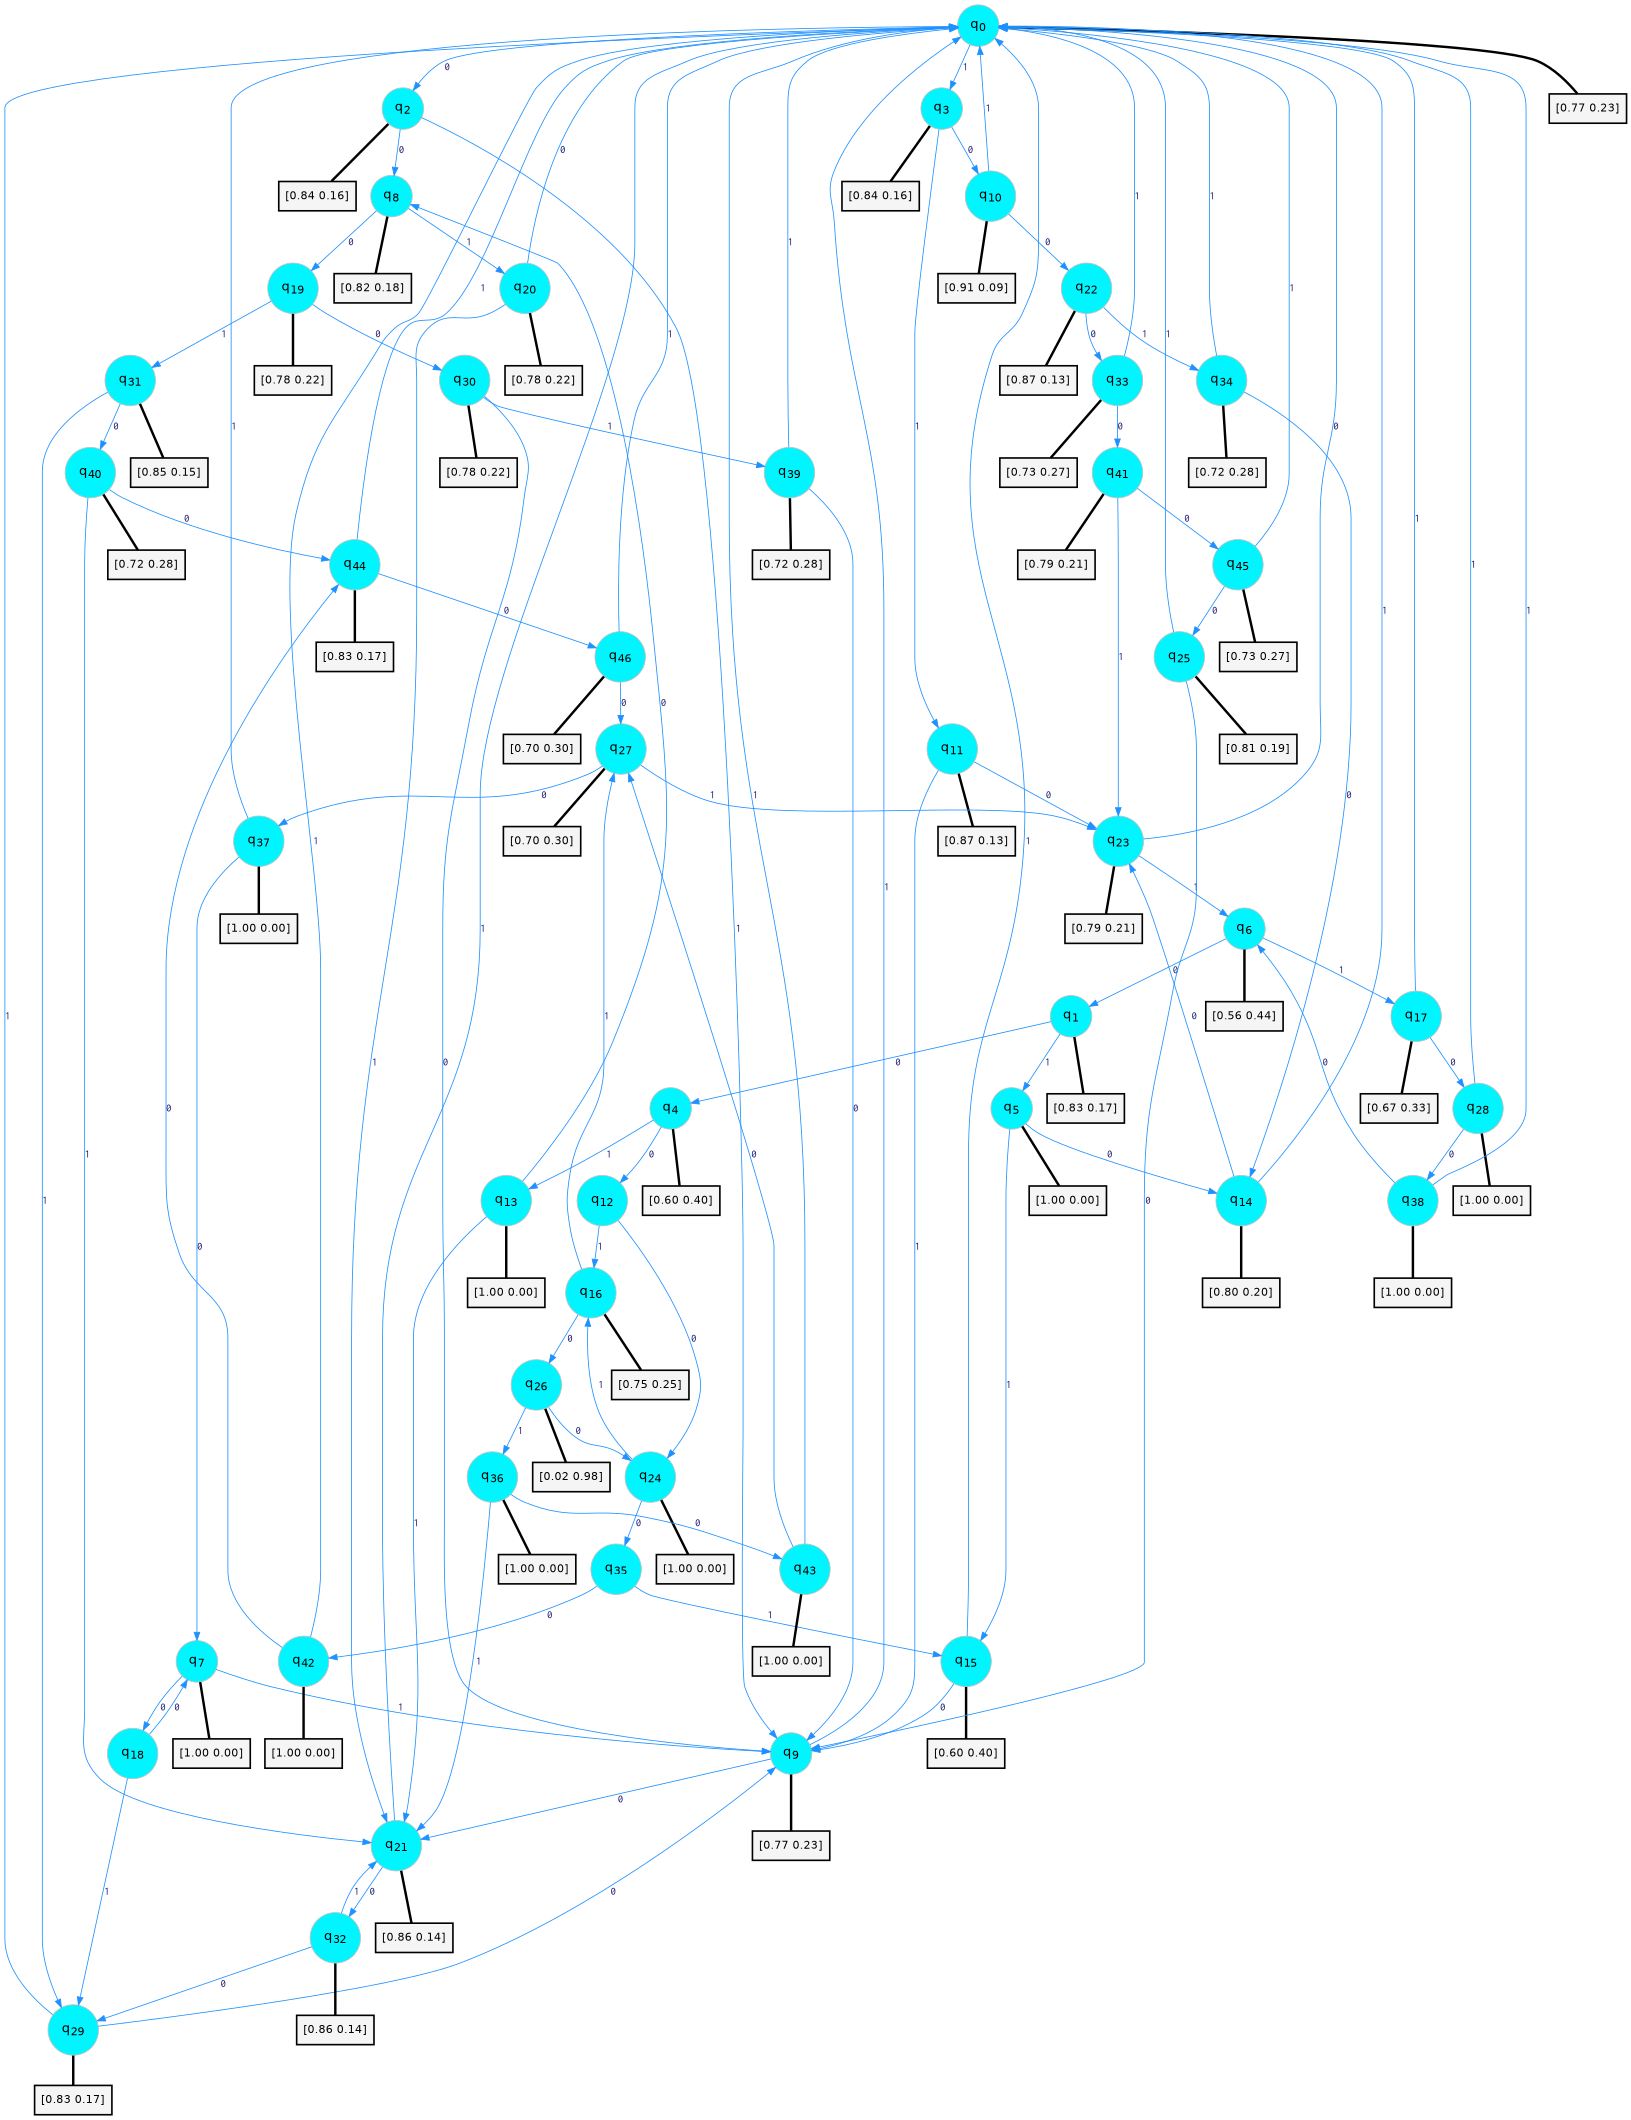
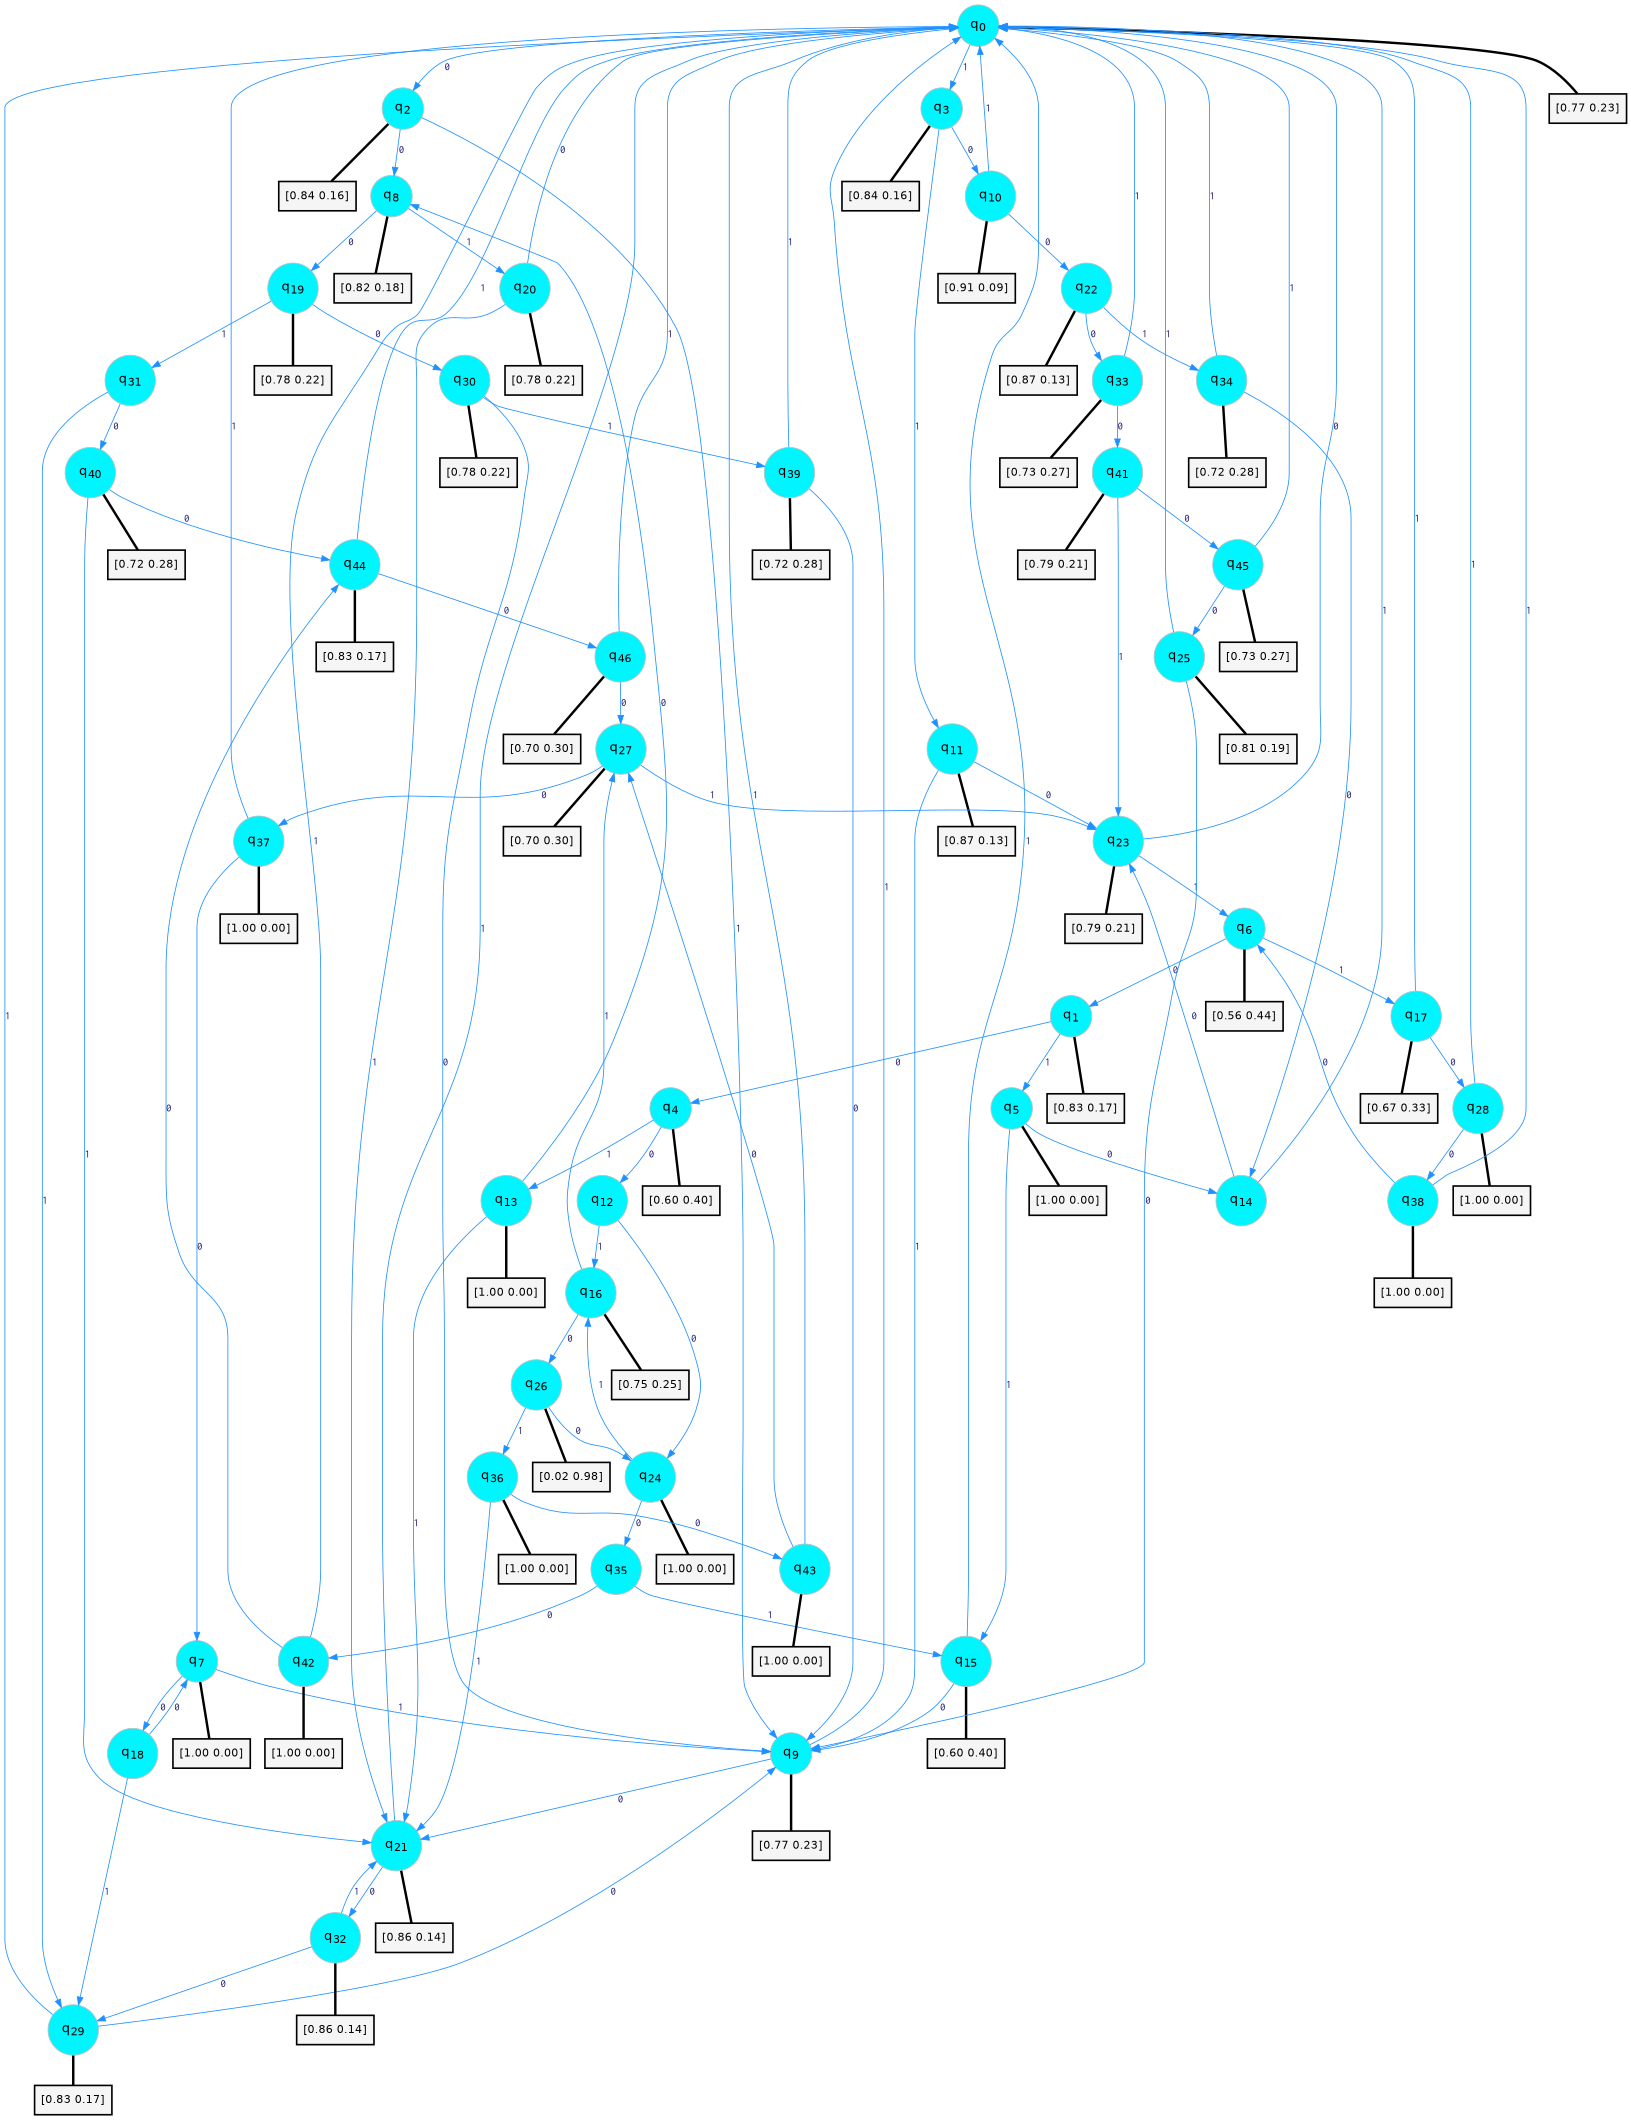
  digraph {
    rankdir=TD
    node [color=gray fillcolor=turquoise1 fontcolor=black fontname=Helvetica fontsize=16 fontweight=bold shape=circle style=filled]
    edge [arrowsize=1 color=dodgerblue1 fontcolor=midnightblue fontname=courier fontweight=bold penwidth=1 style=solid weight=20]
    n1 [label=<q<SUB>0</SUB>>]
    n2 [label=<q<SUB>2</SUB>>]
    n3 [label=<q<SUB>3</SUB>>]
    n4 [color=black fillcolor=whitesmoke fontsize=14 label="[0.77 0.23]" penwidth=2 shape=box]
    n5 [label=<q<SUB>8</SUB>>]
    n6 [label=<q<SUB>9</SUB>>]
    n7 [color=black fillcolor=whitesmoke fontsize=14 label="[0.84 0.16]" penwidth=2 shape=box]
    n8 [label=<q<SUB>10</SUB>>]
    n9 [label=<q<SUB>11</SUB>>]
    n10 [color=black fillcolor=whitesmoke fontsize=14 label="[0.84 0.16]" penwidth=2 shape=box]
    n11 [label=<q<SUB>1</SUB>>]
    n12 [label=<q<SUB>4</SUB>>]
    n13 [label=<q<SUB>5</SUB>>]
    n14 [color=black fillcolor=whitesmoke fontsize=14 label="[0.83 0.17]" penwidth=2 shape=box]
    n15 [label=<q<SUB>12</SUB>>]
    n16 [label=<q<SUB>13</SUB>>]
    n17 [color=black fillcolor=whitesmoke fontsize=14 label="[0.60 0.40]" penwidth=2 shape=box]
    n18 [label=<q<SUB>14</SUB>>]
    n19 [label=<q<SUB>15</SUB>>]
    n20 [color=black fillcolor=whitesmoke fontsize=14 label="[1.00 0.00]" penwidth=2 shape=box]
    n21 [label=<q<SUB>19</SUB>>]
    n22 [label=<q<SUB>20</SUB>>]
    n23 [color=black fillcolor=whitesmoke fontsize=14 label="[0.82 0.18]" penwidth=2 shape=box]
    n24 [label=<q<SUB>21</SUB>>]
    n25 [color=black fillcolor=whitesmoke fontsize=14 label="[0.77 0.23]" penwidth=2 shape=box]
    n26 [label=<q<SUB>22</SUB>>]
    n27 [color=black fillcolor=whitesmoke fontsize=14 label="[0.91 0.09]" penwidth=2 shape=box]
    n28 [label=<q<SUB>23</SUB>>]
    n29 [color=black fillcolor=whitesmoke fontsize=14 label="[0.87 0.13]" penwidth=2 shape=box]
    n30 [label=<q<SUB>16</SUB>>]
    n31 [label=<q<SUB>24</SUB>>]
    n32 [color=black fillcolor=whitesmoke fontsize=14 label="[1.00 0.00]" penwidth=2 shape=box]
-   n33 [color=black fillcolor=whitesmoke fontsize=14 label="[0.80 0.20]" penwidth=2 shape=box]
    n34 [color=black fillcolor=whitesmoke fontsize=14 label="[0.60 0.40]" penwidth=2 shape=box]
    n35 [label=<q<SUB>6</SUB>>]
    n36 [label=<q<SUB>17</SUB>>]
    n37 [color=black fillcolor=whitesmoke fontsize=14 label="[0.56 0.44]" penwidth=2 shape=box]
    n38 [label=<q<SUB>28</SUB>>]
    n39 [color=black fillcolor=whitesmoke fontsize=14 label="[0.67 0.33]" penwidth=2 shape=box]
    n40 [label=<q<SUB>7</SUB>>]
    n41 [label=<q<SUB>18</SUB>>]
    n42 [color=black fillcolor=whitesmoke fontsize=14 label="[1.00 0.00]" penwidth=2 shape=box]
    n43 [label=<q<SUB>29</SUB>>]
    n44 [label=<q<SUB>30</SUB>>]
    n45 [label=<q<SUB>31</SUB>>]
    n46 [color=black fillcolor=whitesmoke fontsize=14 label="[0.78 0.22]" penwidth=2 shape=box]
    n47 [color=black fillcolor=whitesmoke fontsize=14 label="[0.78 0.22]" penwidth=2 shape=box]
    n48 [label=<q<SUB>32</SUB>>]
    n49 [color=black fillcolor=whitesmoke fontsize=14 label="[0.86 0.14]" penwidth=2 shape=box]
    n50 [label=<q<SUB>33</SUB>>]
    n51 [label=<q<SUB>34</SUB>>]
    n52 [color=black fillcolor=whitesmoke fontsize=14 label="[0.87 0.13]" penwidth=2 shape=box]
    n53 [color=black fillcolor=whitesmoke fontsize=14 label="[0.79 0.21]" penwidth=2 shape=box]
    n54 [label=<q<SUB>26</SUB>>]
    n55 [label=<q<SUB>27</SUB>>]
    n56 [color=black fillcolor=whitesmoke fontsize=14 label="[0.75 0.25]" penwidth=2 shape=box]
    n57 [label=<q<SUB>35</SUB>>]
    n58 [color=black fillcolor=whitesmoke fontsize=14 label="[1.00 0.00]" penwidth=2 shape=box]
    n59 [label=<q<SUB>36</SUB>>]
    n60 [color=black fillcolor=whitesmoke fontsize=14 label="[0.02 0.98]" penwidth=2 shape=box]
    n61 [label=<q<SUB>37</SUB>>]
    n62 [color=black fillcolor=whitesmoke fontsize=14 label="[0.70 0.30]" penwidth=2 shape=box]
    n63 [label=<q<SUB>38</SUB>>]
    n64 [color=black fillcolor=whitesmoke fontsize=14 label="[1.00 0.00]" penwidth=2 shape=box]
    n65 [color=black fillcolor=whitesmoke fontsize=14 label="[0.83 0.17]" penwidth=2 shape=box]
    n66 [label=<q<SUB>39</SUB>>]
    n67 [color=black fillcolor=whitesmoke fontsize=14 label="[0.78 0.22]" penwidth=2 shape=box]
    n68 [label=<q<SUB>40</SUB>>]
-   n69 [color=black fillcolor=whitesmoke fontsize=14 label="[0.85 0.15]" penwidth=2 shape=box]
    n70 [color=black fillcolor=whitesmoke fontsize=14 label="[0.86 0.14]" penwidth=2 shape=box]
    n71 [label=<q<SUB>41</SUB>>]
    n72 [color=black fillcolor=whitesmoke fontsize=14 label="[0.73 0.27]" penwidth=2 shape=box]
    n73 [color=black fillcolor=whitesmoke fontsize=14 label="[0.72 0.28]" penwidth=2 shape=box]
    n74 [label=<q<SUB>42</SUB>>]
    n75 [label=<q<SUB>25</SUB>>]
    n76 [color=black fillcolor=whitesmoke fontsize=14 label="[0.81 0.19]" penwidth=2 shape=box]
    n77 [label=<q<SUB>43</SUB>>]
    n78 [color=black fillcolor=whitesmoke fontsize=14 label="[1.00 0.00]" penwidth=2 shape=box]
    n79 [color=black fillcolor=whitesmoke fontsize=14 label="[1.00 0.00]" penwidth=2 shape=box]
    n80 [color=black fillcolor=whitesmoke fontsize=14 label="[1.00 0.00]" penwidth=2 shape=box]
    n81 [color=black fillcolor=whitesmoke fontsize=14 label="[0.72 0.28]" penwidth=2 shape=box]
    n82 [label=<q<SUB>44</SUB>>]
    n83 [color=black fillcolor=whitesmoke fontsize=14 label="[0.72 0.28]" penwidth=2 shape=box]
    n84 [label=<q<SUB>45</SUB>>]
    n85 [color=black fillcolor=whitesmoke fontsize=14 label="[0.79 0.21]" penwidth=2 shape=box]
    n86 [color=black fillcolor=whitesmoke fontsize=14 label="[1.00 0.00]" penwidth=2 shape=box]
    n87 [color=black fillcolor=whitesmoke fontsize=14 label="[1.00 0.00]" penwidth=2 shape=box]
    n88 [label=<q<SUB>46</SUB>>]
    n89 [color=black fillcolor=whitesmoke fontsize=14 label="[0.83 0.17]" penwidth=2 shape=box]
    n90 [color=black fillcolor=whitesmoke fontsize=14 label="[0.73 0.27]" penwidth=2 shape=box]
    n91 [color=black fillcolor=whitesmoke fontsize=14 label="[0.70 0.30]" penwidth=2 shape=box]
    n1 -> n2 [label=0]
    n1 -> n3 [label=1]
    n1 -> n4 [arrowhead=none color=black penwidth=3]
    n2 -> n5 [label=0]
    n2 -> n6 [label=1]
    n2 -> n7 [arrowhead=none color=black penwidth=3]
    n3 -> n8 [label=0]
    n3 -> n9 [label=1]
    n3 -> n10 [arrowhead=none color=black penwidth=3]
    n5 -> n21 [label=0]
    n5 -> n22 [label=1]
    n5 -> n23 [arrowhead=none color=black penwidth=3]
    n6 -> n1 [label=1]
    n6 -> n24 [label=0]
    n6 -> n25 [arrowhead=none color=black penwidth=3]
    n8 -> n1 [label=1]
    n8 -> n26 [label=0]
    n8 -> n27 [arrowhead=none color=black penwidth=3]
    n9 -> n6 [label=1]
    n9 -> n28 [label=0]
    n9 -> n29 [arrowhead=none color=black penwidth=3]
    n11 -> n12 [label=0]
    n11 -> n13 [label=1]
    n11 -> n14 [arrowhead=none color=black penwidth=3]
    n12 -> n15 [label=0]
    n12 -> n16 [label=1]
    n12 -> n17 [arrowhead=none color=black penwidth=3]
    n13 -> n18 [label=0]
    n13 -> n19 [label=1]
    n13 -> n20 [arrowhead=none color=black penwidth=3]
    n15 -> n30 [label=1]
    n15 -> n31 [label=0]
    n16 -> n5 [label=0]
    n16 -> n24 [label=1]
    n16 -> n32 [arrowhead=none color=black penwidth=3]
    n18 -> n1 [label=1]
    n18 -> n28 [label=0]
-   n18 -> n33 [arrowhead=none color=black penwidth=3]
    n19 -> n1 [label=1]
    n19 -> n6 [label=0]
    n19 -> n34 [arrowhead=none color=black penwidth=3]
    n21 -> n44 [label=0]
    n21 -> n45 [label=1]
    n21 -> n46 [arrowhead=none color=black penwidth=3]
    n22 -> n1 [label=0]
    n22 -> n24 [label=1]
    n22 -> n47 [arrowhead=none color=black penwidth=3]
    n24 -> n1 [label=1]
    n24 -> n48 [label=0]
    n24 -> n49 [arrowhead=none color=black penwidth=3]
    n26 -> n50 [label=0]
    n26 -> n51 [label=1]
    n26 -> n52 [arrowhead=none color=black penwidth=3]
    n28 -> n1 [label=0]
    n28 -> n35 [label=1]
    n28 -> n53 [arrowhead=none color=black penwidth=3]
    n30 -> n54 [label=0]
    n30 -> n55 [label=1]
    n30 -> n56 [arrowhead=none color=black penwidth=3]
    n31 -> n30 [label=1]
    n31 -> n57 [label=0]
    n31 -> n58 [arrowhead=none color=black penwidth=3]
    n35 -> n11 [label=0]
    n35 -> n36 [label=1]
    n35 -> n37 [arrowhead=none color=black penwidth=3]
    n36 -> n1 [label=1]
    n36 -> n38 [label=0]
    n36 -> n39 [arrowhead=none color=black penwidth=3]
    n38 -> n1 [label=1]
    n38 -> n63 [label=0]
    n38 -> n64 [arrowhead=none color=black penwidth=3]
    n40 -> n6 [label=1]
    n40 -> n41 [label=0]
    n40 -> n42 [arrowhead=none color=black penwidth=3]
    n41 -> n40 [label=0]
    n41 -> n43 [label=1]
    n43 -> n1 [label=1]
    n43 -> n6 [label=0]
    n43 -> n65 [arrowhead=none color=black penwidth=3]
    n44 -> n6 [label=0]
    n44 -> n66 [label=1]
    n44 -> n67 [arrowhead=none color=black penwidth=3]
    n45 -> n43 [label=1]
    n45 -> n68 [label=0]
-   n45 -> n69 [arrowhead=none color=black penwidth=3]
    n48 -> n24 [label=1]
    n48 -> n43 [label=0]
    n48 -> n70 [arrowhead=none color=black penwidth=3]
    n50 -> n1 [label=1]
    n50 -> n71 [label=0]
    n50 -> n72 [arrowhead=none color=black penwidth=3]
    n51 -> n1 [label=1]
    n51 -> n18 [label=0]
    n51 -> n73 [arrowhead=none color=black penwidth=3]
    n54 -> n31 [label=0]
    n54 -> n59 [label=1]
    n54 -> n60 [arrowhead=none color=black penwidth=3]
    n55 -> n28 [label=1]
    n55 -> n61 [label=0]
    n55 -> n62 [arrowhead=none color=black penwidth=3]
    n57 -> n19 [label=1]
    n57 -> n74 [label=0]
    n59 -> n24 [label=1]
    n59 -> n77 [label=0]
    n59 -> n78 [arrowhead=none color=black penwidth=3]
    n61 -> n1 [label=1]
    n61 -> n40 [label=0]
    n61 -> n79 [arrowhead=none color=black penwidth=3]
    n63 -> n1 [label=1]
    n63 -> n35 [label=0]
    n63 -> n80 [arrowhead=none color=black penwidth=3]
    n66 -> n1 [label=1]
    n66 -> n6 [label=0]
    n66 -> n81 [arrowhead=none color=black penwidth=3]
    n68 -> n24 [label=1]
    n68 -> n82 [label=0]
    n68 -> n83 [arrowhead=none color=black penwidth=3]
    n71 -> n28 [label=1]
    n71 -> n84 [label=0]
    n71 -> n85 [arrowhead=none color=black penwidth=3]
    n74 -> n1 [label=1]
    n74 -> n82 [label=0]
    n74 -> n86 [arrowhead=none color=black penwidth=3]
    n75 -> n1 [label=1]
    n75 -> n6 [label=0]
    n75 -> n76 [arrowhead=none color=black penwidth=3]
    n77 -> n1 [label=1]
    n77 -> n55 [label=0]
    n77 -> n87 [arrowhead=none color=black penwidth=3]
    n82 -> n1 [label=1]
    n82 -> n88 [label=0]
    n82 -> n89 [arrowhead=none color=black penwidth=3]
    n84 -> n1 [label=1]
    n84 -> n75 [label=0]
    n84 -> n90 [arrowhead=none color=black penwidth=3]
    n88 -> n1 [label=1]
    n88 -> n55 [label=0]
    n88 -> n91 [arrowhead=none color=black penwidth=3]
  }
